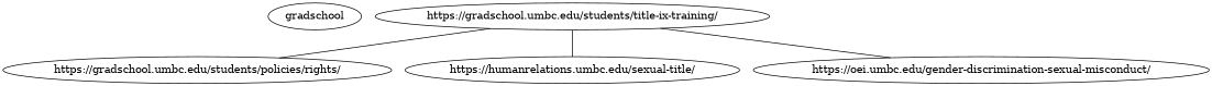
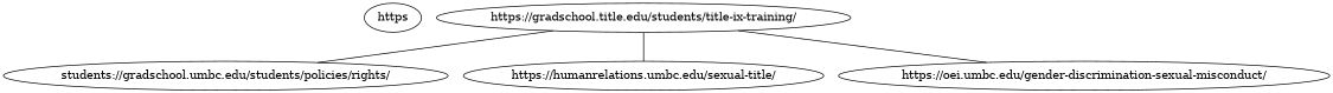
  strict graph {
-   https [child_link="['https://ecr.umbc.edu', 'https://ecr.umbc.edu', 'https://ecr.umbc.edu/gender-discrimination-sexual-misconduct/', 'https://ecr.umbc.edu/policy-on-sexual-misconduct-sexual-harassment-and-gender-discrimination/', 'https://ecr.umbc.edu/discrimination-and-bias/', 'https://ecr.umbc.edu/discrimination-policy/', 'https://ecr.umbc.edu/discrimination-complaint-procedure/', 'https://ecr.umbc.edu/title-ix-team-trainings/', 'https://ecr.umbc.edu/sexual-and-gender-based-violence-resources/', 'https://ecr.umbc.edu/oei-rights/', 'https://ecr.umbc.edu/shady-grove-title-ix-resources/', 'https://ecr.umbc.edu/sexual-assault-resources/', 'https://ecr.umbc.edu/non-discrimination-resources/', 'https://ecr.umbc.edu/campus-climate-survey-on-sexual-misconduct-diversity-and-inclusion/', 'https://ecr.umbc.edu/gender-discrimination-sexual-misconduct/', 'https://ecr.umbc.edu/policy-on-sexual-misconduct-sexual-harassment-and-gender-discrimination/', 'https://ecr.umbc.edu/discrimination-and-bias/', 'https://ecr.umbc.edu/discrimination-policy/', 'https://ecr.umbc.edu/discrimination-complaint-procedure/', 'https://my3.my.umbc.edu/groups/equityandinclusion', 'https://ecr.umbc.edu/policy-on-sexual-misconduct-sexual-harassment-and-gender-discrimination/', 'https://my3.my.umbc.edu/groups/equityandinclusion', 'https://oei.umbc.edu/gender-discrimination-sexual-misconduct/']" data="b'\nTitle IX/ Sexual Misconduct \xe2\x80\x93 Office of Equity and Civil Rights \xe2\x80\x93 UMBC\nSkip to main content\nOffice of Equity and Civil Rights\nMenu\nSearch\nSearch Context\nThis Site\nAll of UMBC\nOffice of Equity and Civil Rights\nAbout\nCOVID-19 Updates\nOur Team\nOur History\nPast Events\nFrequently Asked Questions\nMake a Report/ Referral\nPolicies and Procedures\nTitle IX/ Sexual Misconduct\nPolicy on Sexual Misconduct, Sexual Harassment and Gender Discrimination\nDiscrimination\nDiscrimination and Equal Opportunity Policy\nDiscrimination Complaint Procedure\nChild Protection\nChild Abuse, Neglect and Protection FAQ\nClery Act and Campus Security Authority (CSA)\nTraining\nStudent & Employee Training FAQs\nAdditional Training Material Resources\nTitle IX Team Trainings\nResources\nSexual and Gender Based Violence Resources\nECR Title IX Report Rights FAQ\nAccommodations and Supportive Measures FAQ\nOEI Campus Resources\nShady Grove Title IX Resources\nSAFE\nRelationship Violence Resources\nSexual Assault Resources\nStalking Resources\nBehavior Change Resources\nAwareness, Prevention and Bystander Intervention\nDiscrimination Resources\nAccessibility Resources\nAnti-Racism Resources\nCampus Resources\nLGBTQIA+ Resources\nPregnancy and Parenting\nStudent Accessibility and Accommodation Resources\nFaculty and Staff Professional Resources\nResponsible Employee\nSyllabus Language, Fall 2023\nTraining\nHealth and Wellness Resources\nLand Acknowledgement Resources\nLegal Resources\nInclusive Excellence in Action\nReligious and Diversity Awareness Calendars\nReports and Data\n2020 Annual Update\nCampus Climate Survey on Sexual Misconduct, Diversity and Inclusion\n2020 Climate Survey\nInclusion Council\nIn this section\nPolicies and Procedures\nTitle IX/ Sexual Misconduct\nPolicy on Sexual Misconduct, Sexual Harassment and Gender Discrimination\nDiscrimination\nDiscrimination and Equal Opportunity Policy\nDiscrimination Complaint Procedure\nChild Protection\nChild Abuse, Neglect and Protection FAQ\nClery Act and Campus Security Authority (CSA)\nLocation\nAdministration Building        9th Floor\nContact\nPhone: 410-455-1717Contact Us\nOffice of Equity and Civil Rights on myUMBC\nTitle IX/ Sexual Misconduct\nUMBC\xe2\x80\x99s Title IX/ Sexual Misconduct Policy\nTitle IX protects people from discrimination based on sex, including sexual and gender based harassment, sexual assault, sexual coercion, relationship violence, domestic violence, sexual exploitation, sexual intimidation, sex and gender based stalking and retaliation, in education programs or activities that receive Federal financial assistance. The Office of Equity and Inclusion is responsible for ensuring UMBC\xe2\x80\x99s compliance with state and federal Title IX training requirements. Employee sexual violence prevention training are offered online through SafeColleges. Online student training will also be offered starting in Fall 2020. Please visit our website for more information about training.\nAs a university that receives Federal financial assistance, UMBC complies with the requirements set forth in Title IX. UMBC does not discriminate on the basis of sex.\nAt UMBC, Title IX reports may be made through the online report/ referral form or you can contact the University\xe2\x80\x99s Interim Title IX Coordinator to file a report or for inquiries:\nLeah Reynolds, Interim Title IX Coordinator and Director\nOffice of Equity and Civil Rights\nAdministration Building\n410-455-1717\nlreynol1@umbc.edu\nLocation\nAdministration Building        9th Floor\nContact\nPhone: 410-455-1717Contact Us\nOffice of Equity and Civil Rights on myUMBC\nUMBC\nUniversity of Maryland, Baltimore County\n1000 Hilltop Circle, Baltimore, MD 21250\nDirections & Parking Information\nResources\nAlumni\nCareer Center\nEvents\nGet Help\nNews\nVisit Campus\nWork at UMBC\nImportant Contacts\nOnline Directory\nContact UMBC\nRequest Support\nEmergency Info\nUMBC Police:\n410-455-5555\nSign Up for Text Alerts\nContact Us\nRequest Info\nApply\nTop Stories of the Week\nEnter email to subscribe\nGo\n\xc2\xa9 UMBC: A University System of Maryland Member Institution\nAccreditation\nConsumer Information\nEqual Opportunity\nPrivacyPDF Download\nTitle IX\nWeb Accessibility\nSubscribe to UMBC Weekly Top Stories\nFirst Name\nLast Name\nEmail\nI am interested in:\nI am interested in: Undergraduate\nI am interested in: Graduate\nI am interested in: Professional Masters'" label=gradschool]
-   "https://gradschool.umbc.edu/students/title-ix-training/"
-   "https://gradschool.umbc.edu/students/policies/rights/"
+   https [child_link="['https://ecr.umbc.edu', 'https://ecr.umbc.edu', 'https://ecr.umbc.edu/gender-discrimination-sexual-misconduct/', 'https://ecr.umbc.edu/policy-on-sexual-misconduct-sexual-harassment-and-gender-discrimination/', 'https://ecr.umbc.edu/discrimination-and-bias/', 'https://ecr.umbc.edu/discrimination-policy/', 'https://ecr.umbc.edu/discrimination-complaint-procedure/', 'https://ecr.umbc.edu/title-ix-team-trainings/', 'https://ecr.umbc.edu/sexual-and-gender-based-violence-resources/', 'https://ecr.umbc.edu/oei-rights/', 'https://ecr.umbc.edu/shady-grove-title-ix-resources/', 'https://ecr.umbc.edu/sexual-assault-resources/', 'https://ecr.umbc.edu/non-discrimination-resources/', 'https://ecr.umbc.edu/campus-climate-survey-on-sexual-misconduct-diversity-and-inclusion/', 'https://ecr.umbc.edu/gender-discrimination-sexual-misconduct/', 'https://ecr.umbc.edu/policy-on-sexual-misconduct-sexual-harassment-and-gender-discrimination/', 'https://ecr.umbc.edu/discrimination-and-bias/', 'https://ecr.umbc.edu/discrimination-policy/', 'https://ecr.umbc.edu/discrimination-complaint-procedure/', 'https://my3.my.umbc.edu/groups/equityandinclusion', 'https://ecr.umbc.edu/policy-on-sexual-misconduct-sexual-harassment-and-gender-discrimination/', 'https://my3.my.umbc.edu/groups/equityandinclusion', 'https://oei.umbc.edu/gender-discrimination-sexual-misconduct/']" data="b'\nTitle IX/ Sexual Misconduct \xe2\x80\x93 Office of Equity and Civil Rights \xe2\x80\x93 UMBC\nSkip to main content\nOffice of Equity and Civil Rights\nMenu\nSearch\nSearch Context\nThis Site\nAll of UMBC\nOffice of Equity and Civil Rights\nAbout\nCOVID-19 Updates\nOur Team\nOur History\nPast Events\nFrequently Asked Questions\nMake a Report/ Referral\nPolicies and Procedures\nTitle IX/ Sexual Misconduct\nPolicy on Sexual Misconduct, Sexual Harassment and Gender Discrimination\nDiscrimination\nDiscrimination and Equal Opportunity Policy\nDiscrimination Complaint Procedure\nChild Protection\nChild Abuse, Neglect and Protection FAQ\nClery Act and Campus Security Authority (CSA)\nTraining\nStudent & Employee Training FAQs\nAdditional Training Material Resources\nTitle IX Team Trainings\nResources\nSexual and Gender Based Violence Resources\nECR Title IX Report Rights FAQ\nAccommodations and Supportive Measures FAQ\nOEI Campus Resources\nShady Grove Title IX Resources\nSAFE\nRelationship Violence Resources\nSexual Assault Resources\nStalking Resources\nBehavior Change Resources\nAwareness, Prevention and Bystander Intervention\nDiscrimination Resources\nAccessibility Resources\nAnti-Racism Resources\nCampus Resources\nLGBTQIA+ Resources\nPregnancy and Parenting\nStudent Accessibility and Accommodation Resources\nFaculty and Staff Professional Resources\nResponsible Employee\nSyllabus Language, Fall 2023\nTraining\nHealth and Wellness Resources\nLand Acknowledgement Resources\nLegal Resources\nInclusive Excellence in Action\nReligious and Diversity Awareness Calendars\nReports and Data\n2020 Annual Update\nCampus Climate Survey on Sexual Misconduct, Diversity and Inclusion\n2020 Climate Survey\nInclusion Council\nIn this section\nPolicies and Procedures\nTitle IX/ Sexual Misconduct\nPolicy on Sexual Misconduct, Sexual Harassment and Gender Discrimination\nDiscrimination\nDiscrimination and Equal Opportunity Policy\nDiscrimination Complaint Procedure\nChild Protection\nChild Abuse, Neglect and Protection FAQ\nClery Act and Campus Security Authority (CSA)\nLocation\nAdministration Building        9th Floor\nContact\nPhone: 410-455-1717Contact Us\nOffice of Equity and Civil Rights on myUMBC\nTitle IX/ Sexual Misconduct\nUMBC\xe2\x80\x99s Title IX/ Sexual Misconduct Policy\nTitle IX protects people from discrimination based on sex, including sexual and gender based harassment, sexual assault, sexual coercion, relationship violence, domestic violence, sexual exploitation, sexual intimidation, sex and gender based stalking and retaliation, in education programs or activities that receive Federal financial assistance. The Office of Equity and Inclusion is responsible for ensuring UMBC\xe2\x80\x99s compliance with state and federal Title IX training requirements. Employee sexual violence prevention training are offered online through SafeColleges. Online student training will also be offered starting in Fall 2020. Please visit our website for more information about training.\nAs a university that receives Federal financial assistance, UMBC complies with the requirements set forth in Title IX. UMBC does not discriminate on the basis of sex.\nAt UMBC, Title IX reports may be made through the online report/ referral form or you can contact the University\xe2\x80\x99s Interim Title IX Coordinator to file a report or for inquiries:\nLeah Reynolds, Interim Title IX Coordinator and Director\nOffice of Equity and Civil Rights\nAdministration Building\n410-455-1717\nlreynol1@umbc.edu\nLocation\nAdministration Building        9th Floor\nContact\nPhone: 410-455-1717Contact Us\nOffice of Equity and Civil Rights on myUMBC\nUMBC\nUniversity of Maryland, Baltimore County\n1000 Hilltop Circle, Baltimore, MD 21250\nDirections & Parking Information\nResources\nAlumni\nCareer Center\nEvents\nGet Help\nNews\nVisit Campus\nWork at UMBC\nImportant Contacts\nOnline Directory\nContact UMBC\nRequest Support\nEmergency Info\nUMBC Police:\n410-455-5555\nSign Up for Text Alerts\nContact Us\nRequest Info\nApply\nTop Stories of the Week\nEnter email to subscribe\nGo\n\xc2\xa9 UMBC: A University System of Maryland Member Institution\nAccreditation\nConsumer Information\nEqual Opportunity\nPrivacyPDF Download\nTitle IX\nWeb Accessibility\nSubscribe to UMBC Weekly Top Stories\nFirst Name\nLast Name\nEmail\nI am interested in:\nI am interested in: Undergraduate\nI am interested in: Graduate\nI am interested in: Professional Masters'"]
+   "https://gradschool.umbc.edu/students/title-ix-training/" [label="https://gradschool.title.edu/students/title-ix-training/"]
+   "https://gradschool.umbc.edu/students/policies/rights/" [label="students://gradschool.umbc.edu/students/policies/rights/"]
    n4 [label="https://humanrelations.umbc.edu/sexual-title/"]
    "https://oei.umbc.edu/gender-discrimination-sexual-misconduct/"
    "https://gradschool.umbc.edu/students/title-ix-training/" -- "https://gradschool.umbc.edu/students/policies/rights/"
    "https://gradschool.umbc.edu/students/title-ix-training/" -- n4
    "https://gradschool.umbc.edu/students/title-ix-training/" -- "https://oei.umbc.edu/gender-discrimination-sexual-misconduct/"
  }
